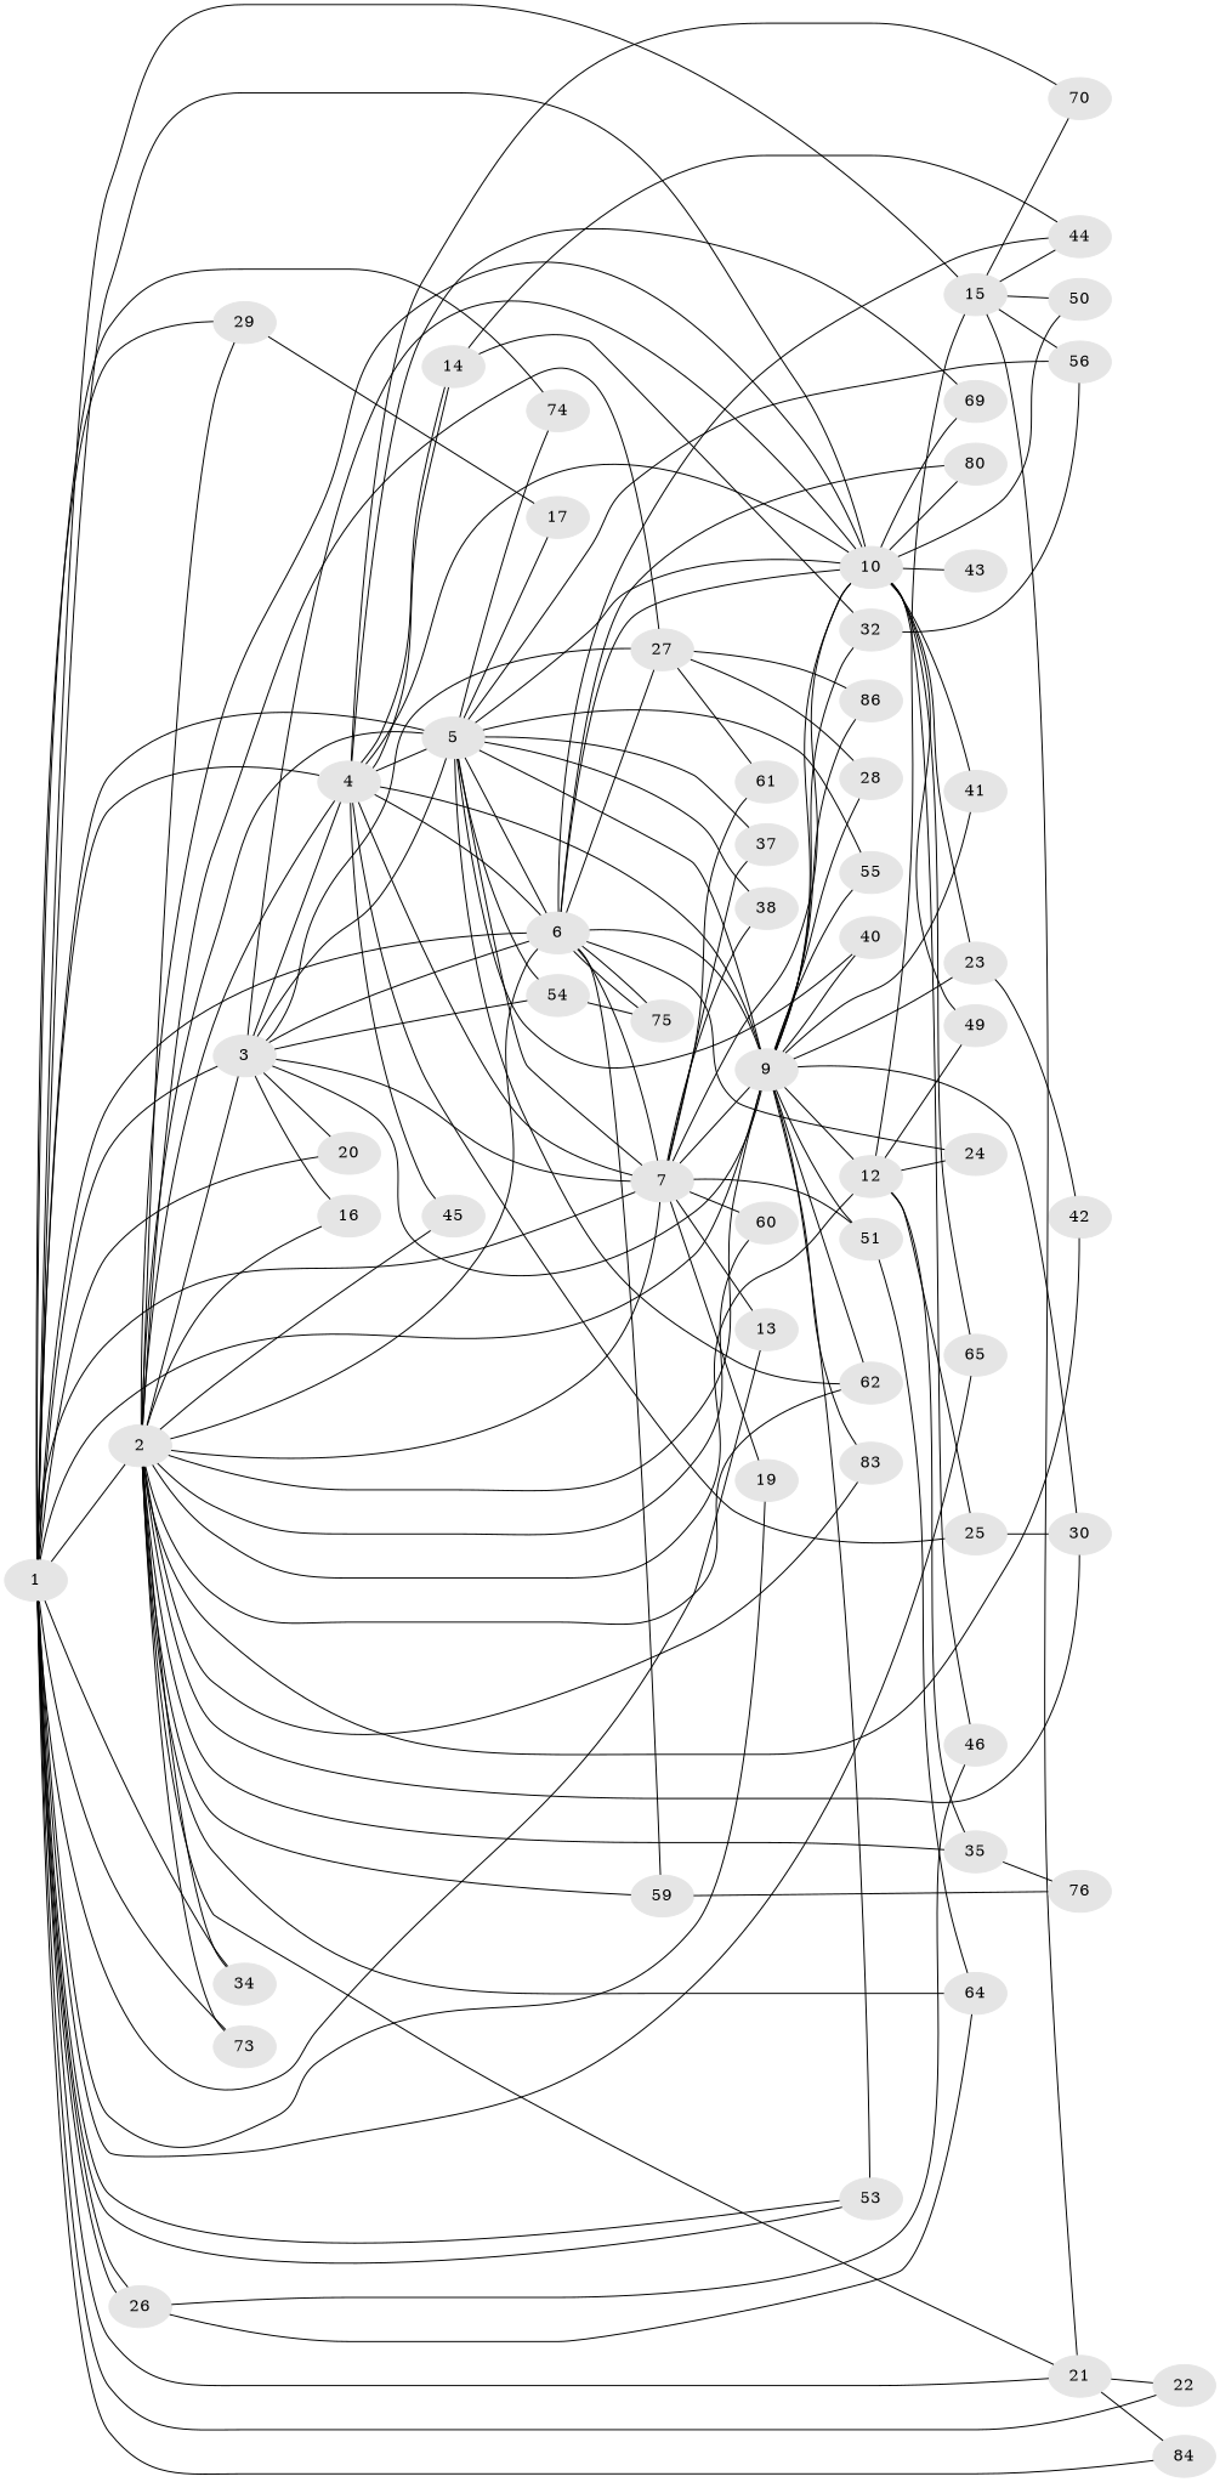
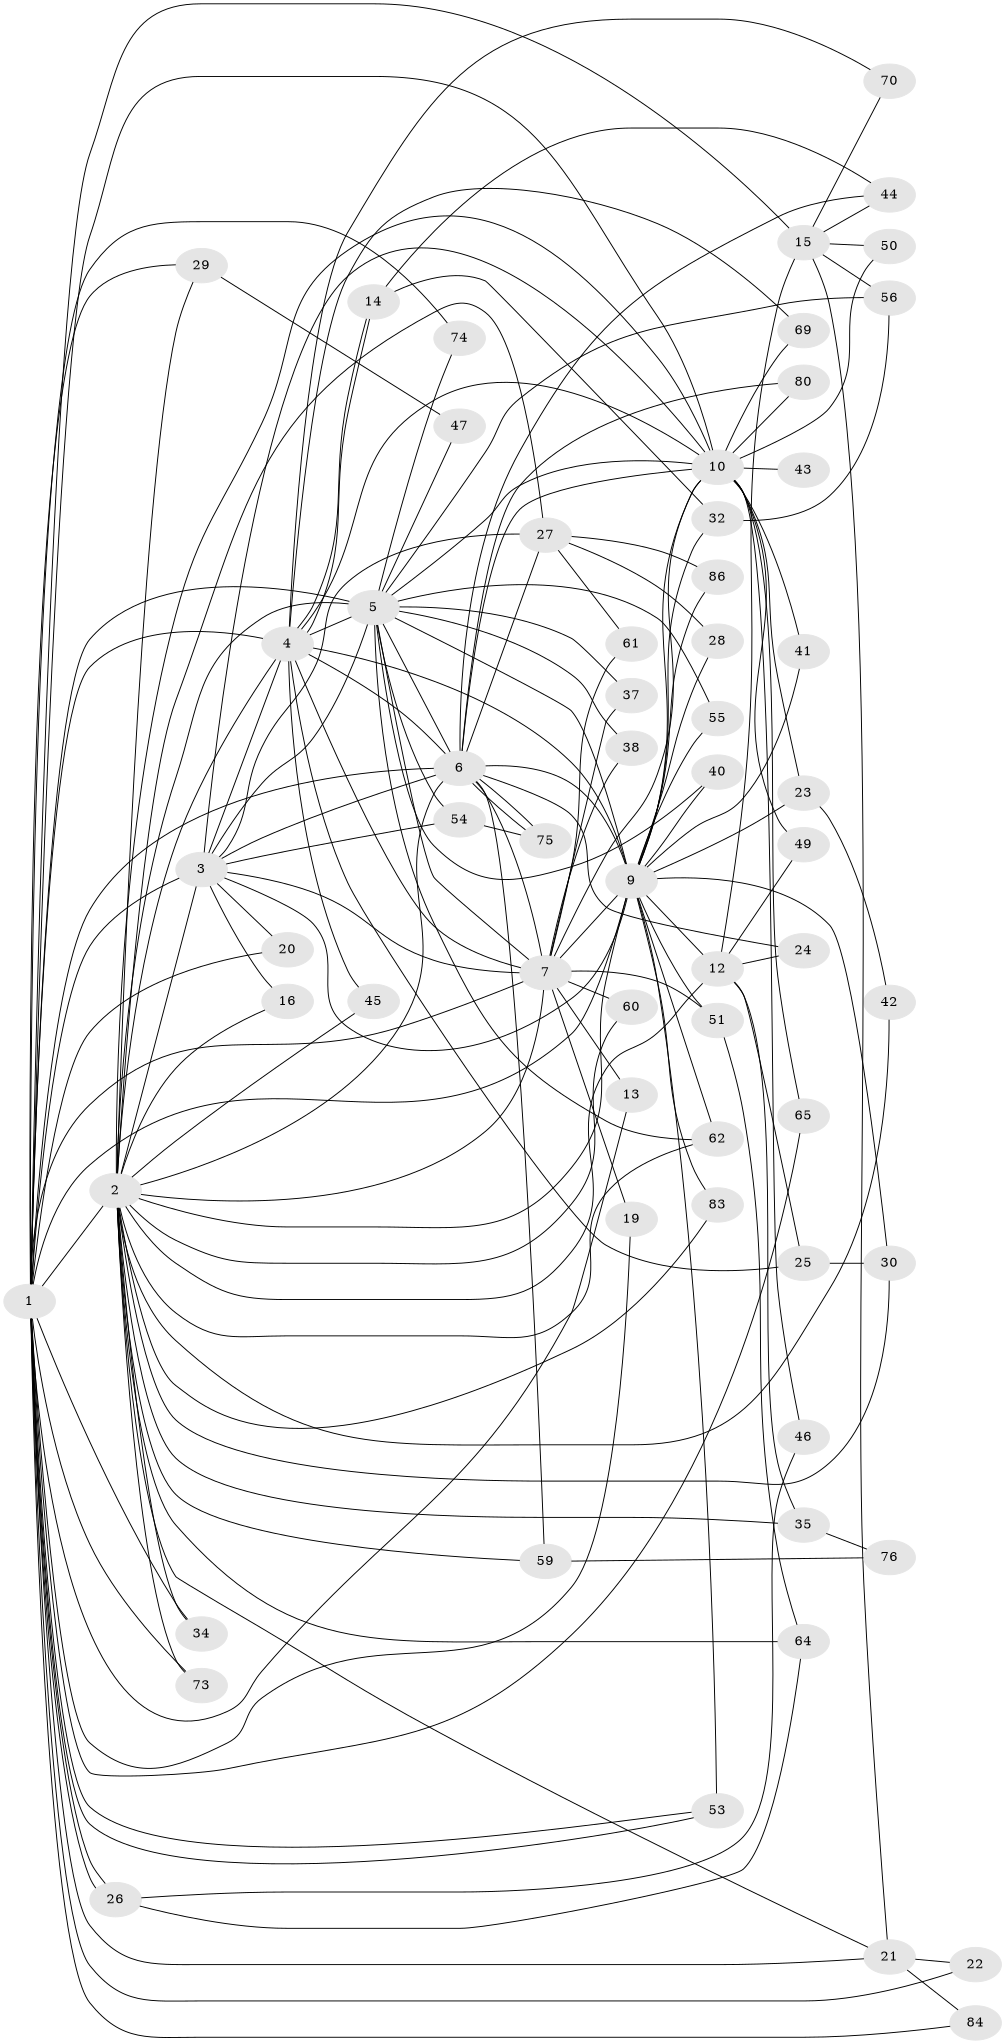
  graph {
    rankdir=LR
    node [color=gray90 style=filled]
    1 [super="+85"]
    2 [super="+8"]
    3 [super="+58"]
    4 [super="+79"]
    5 [super="+18"]
    6 [super="+68"]
    7 [super="+57"]
    9 [super="+11"]
    10 [super="+31"]
    13
    15
    19
    20
    21 [super="+39"]
    22
    26
    29
    34
    53 [super="+63"]
    65
    73
    74
    84
    12 [super="+33"]
    16
    27 [super="+82"]
    30 [super="+77"]
    35
    42
    45
    59
    60
    62 [super="+71"]
    64 [super="+78"]
    83
    54 [super="+81"]
    14
    25 [super="+52"]
    69
    70
    37 [super="+66"]
    38
    40
-   47 [label=17]
+   47
    55
    56 [super="+72"]
    24
    44 [super="+67"]
    75
    80
    51
    61
    23
    28
    32
    41
    86
    43
    46
    49
    50
    76
    1 -- 2 [weight=2]
    1 -- 3
    1 -- 4
    1 -- 5
    1 -- 6
    1 -- 7
    1 -- 9
    1 -- 10
    1 -- 13
    1 -- 15
    1 -- 19
    1 -- 20
    1 -- 21
    1 -- 22
    1 -- 26 [weight=2]
    1 -- 26
    1 -- 29
    1 -- 34
    1 -- 53
    1 -- 53
    1 -- 65
    1 -- 73
    1 -- 74
    1 -- 84
    2 -- 3 [weight=2]
    2 -- 4 [weight=3]
    2 -- 5 [weight=2]
    2 -- 6 [weight=2]
    2 -- 7 [weight=3]
    2 -- 9 [weight=3]
    2 -- 10 [weight=2]
    2 -- 21
    2 -- 29
    2 -- 34
    2 -- 73
    2 -- 12
    2 -- 16
    2 -- 27
    2 -- 30
    2 -- 35
    2 -- 42
    2 -- 45
    2 -- 59
    2 -- 60
    2 -- 62
    2 -- 64
    2 -- 83
    3 -- 4
    3 -- 5
    3 -- 6
    3 -- 7
    3 -- 9
    3 -- 10
    3 -- 20
    3 -- 16
    3 -- 27
    3 -- 54
    4 -- 5
    4 -- 6
    4 -- 7
    4 -- 9
    4 -- 10
    4 -- 45
    4 -- 14
    4 -- 14
    4 -- 25 [weight=2]
    4 -- 69
    4 -- 70
    5 -- 6
    5 -- 7
    5 -- 9
    5 -- 10 [weight=2]
    5 -- 74
    5 -- 62
    5 -- 54
    5 -- 37 [weight=2]
    5 -- 38
    5 -- 40
    5 -- 47
    5 -- 55
    5 -- 56
    6 -- 7
    6 -- 9 [weight=2]
    6 -- 10
    6 -- 27
    6 -- 59
    6 -- 24
    6 -- 44
    6 -- 75
    6 -- 75
    6 -- 80
    7 -- 9
    7 -- 10
    7 -- 13
    7 -- 19
    7 -- 60
    7 -- 37
    7 -- 38
    7 -- 51
    7 -- 61
    9 -- 10 [weight=2]
    9 -- 53
    9 -- 12 [weight=2]
    9 -- 30
    9 -- 62
    9 -- 83
    9 -- 40
    9 -- 55
    9 -- 51
    9 -- 23
    9 -- 28
    9 -- 32
    9 -- 41
    9 -- 86
    10 -- 65
    10 -- 69
    10 -- 80
    10 -- 23
    10 -- 41
    10 -- 43 [weight=2]
    10 -- 46
    10 -- 49
    10 -- 50
    15 -- 21
    15 -- 70
    15 -- 56
    15 -- 44
    15 -- 50
    21 -- 22
    21 -- 84
    26 -- 64
    26 -- 46
    29 -- 47
    12 -- 15
    12 -- 35
    12 -- 25
    12 -- 24
    12 -- 49
    27 -- 61
    27 -- 28
    27 -- 86
    35 -- 76
    59 -- 76
    54 -- 75
    14 -- 44
    14 -- 32
    25 -- 30
    51 -- 64
    23 -- 42
    32 -- 56
  }
